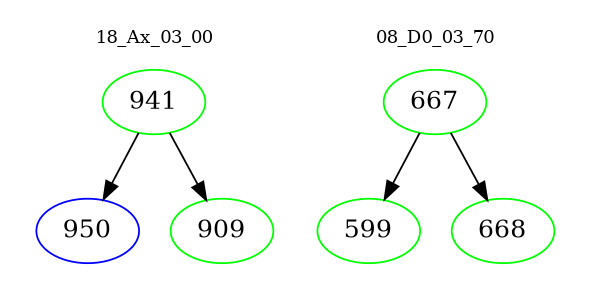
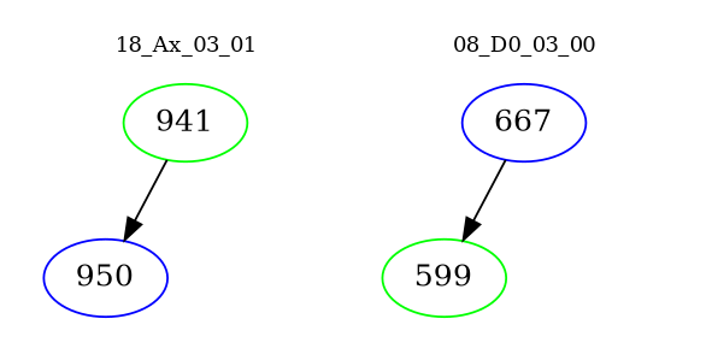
  digraph {
    node [color=green]
    edge [color=black]
    n1 [label=941]
    n2 [color=blue label=950]
-   n3 [label=909]
-   n4 [label=667]
+   n4 [color=blue label=667]
    n5 [label=599]
-   n6 [label=668]
    subgraph cluster_1 {
      color=white
      fontsize=10
-     label="18_Ax_03_00"
+     label="18_Ax_03_01"
      n1
      n2
-     n3
    }
    subgraph cluster_2 {
      color=white
      fontsize=10
-     label="08_D0_03_70"
+     label="08_D0_03_00"
      n4
      n5
-     n6
    }
    n1 -> n2
-   n1 -> n3
    n4 -> n5
-   n4 -> n6
  }
